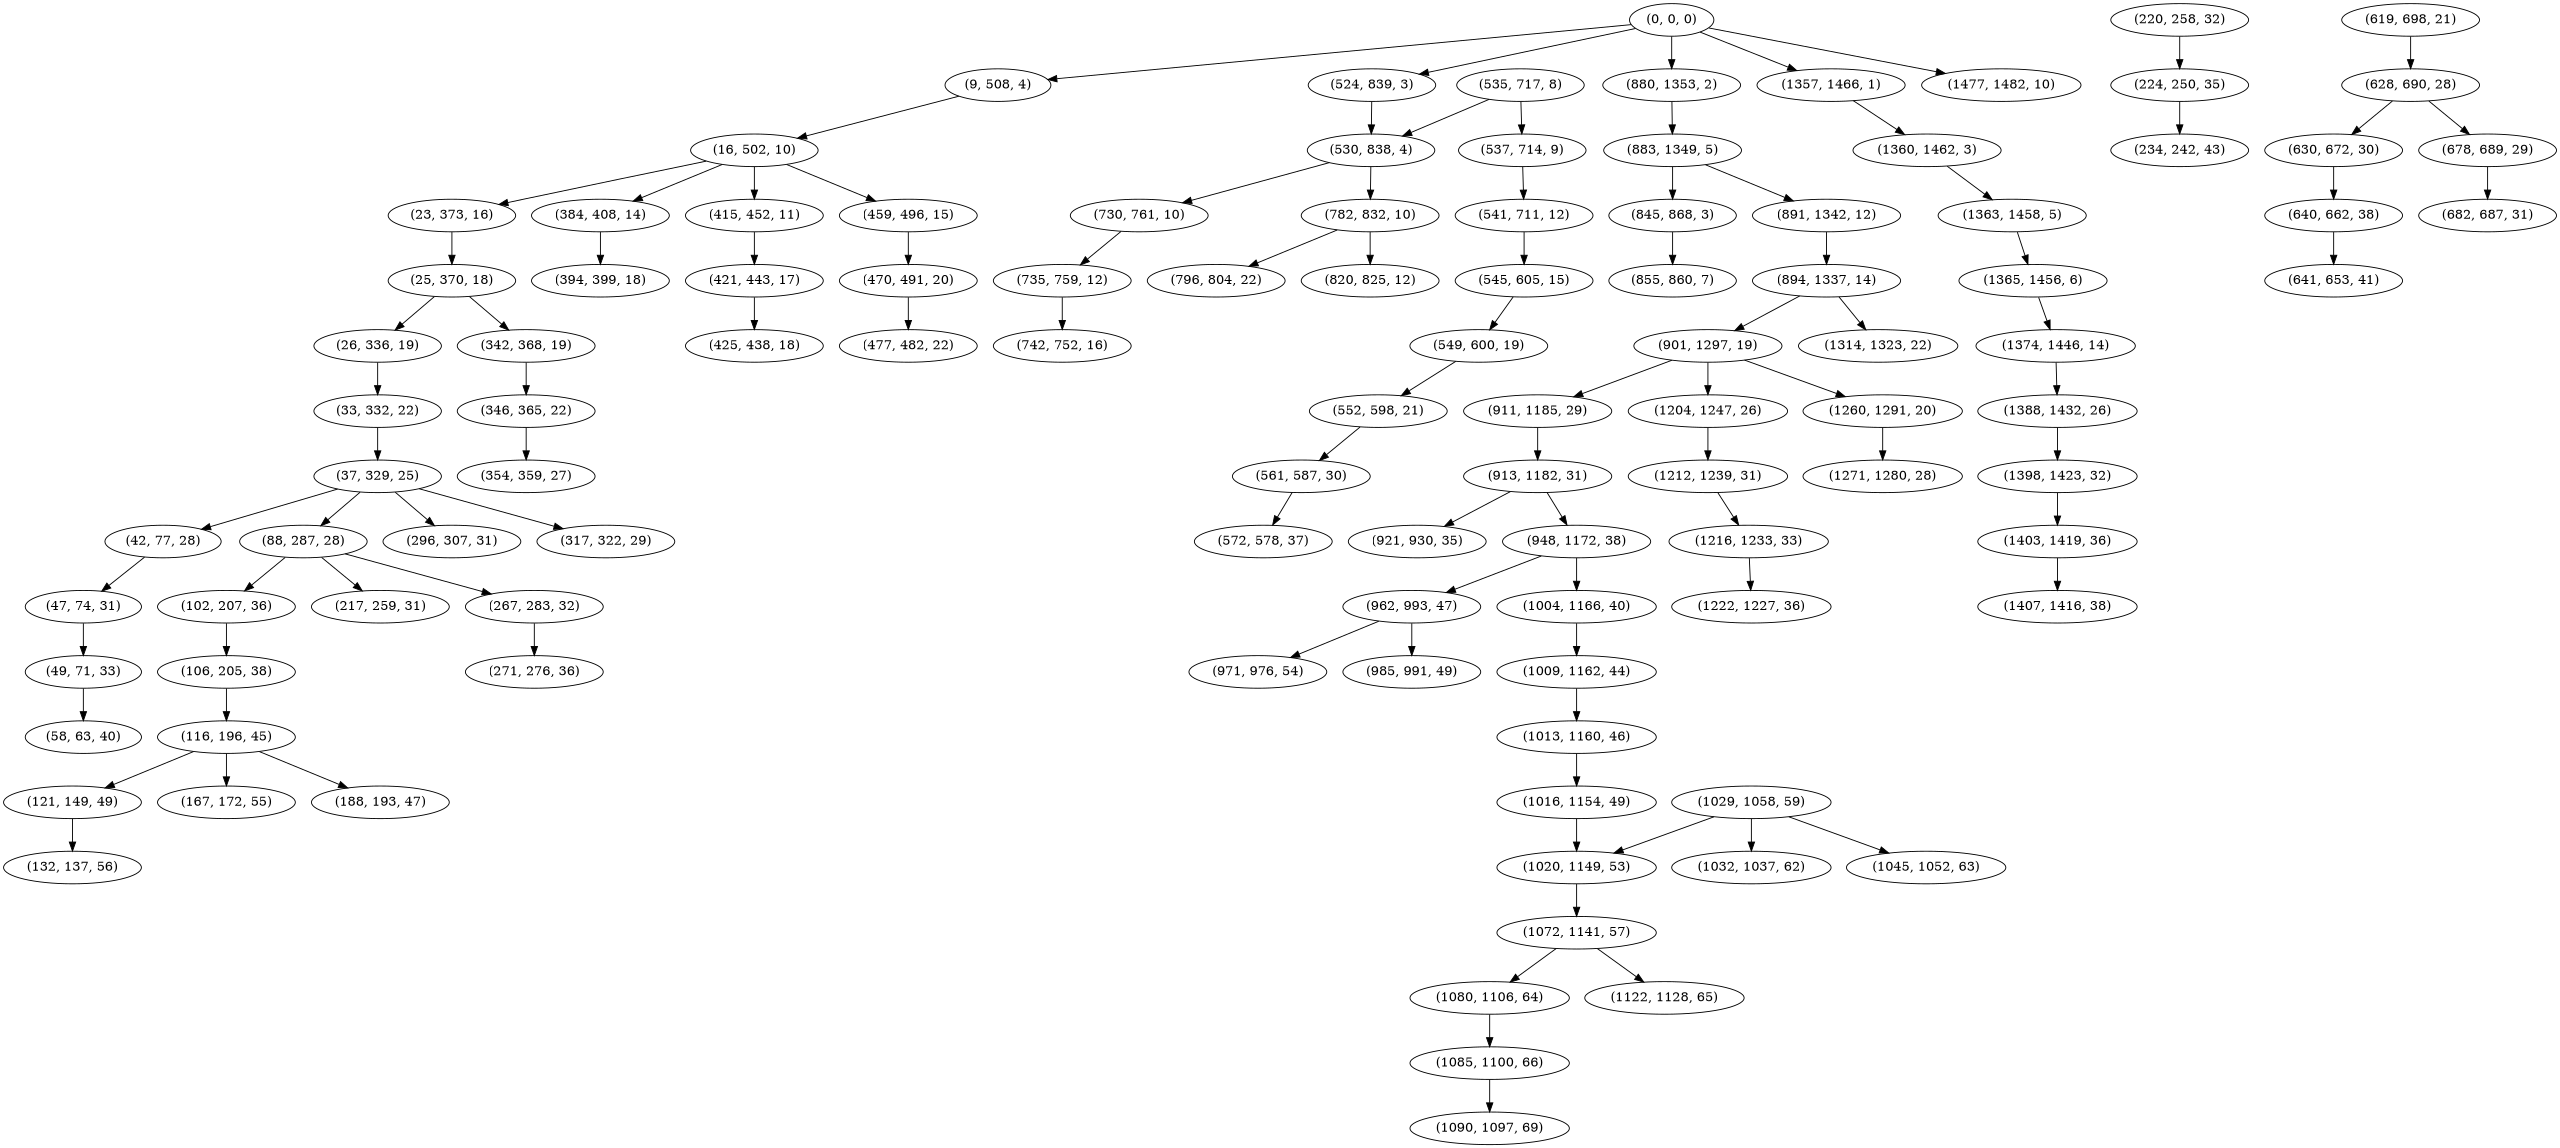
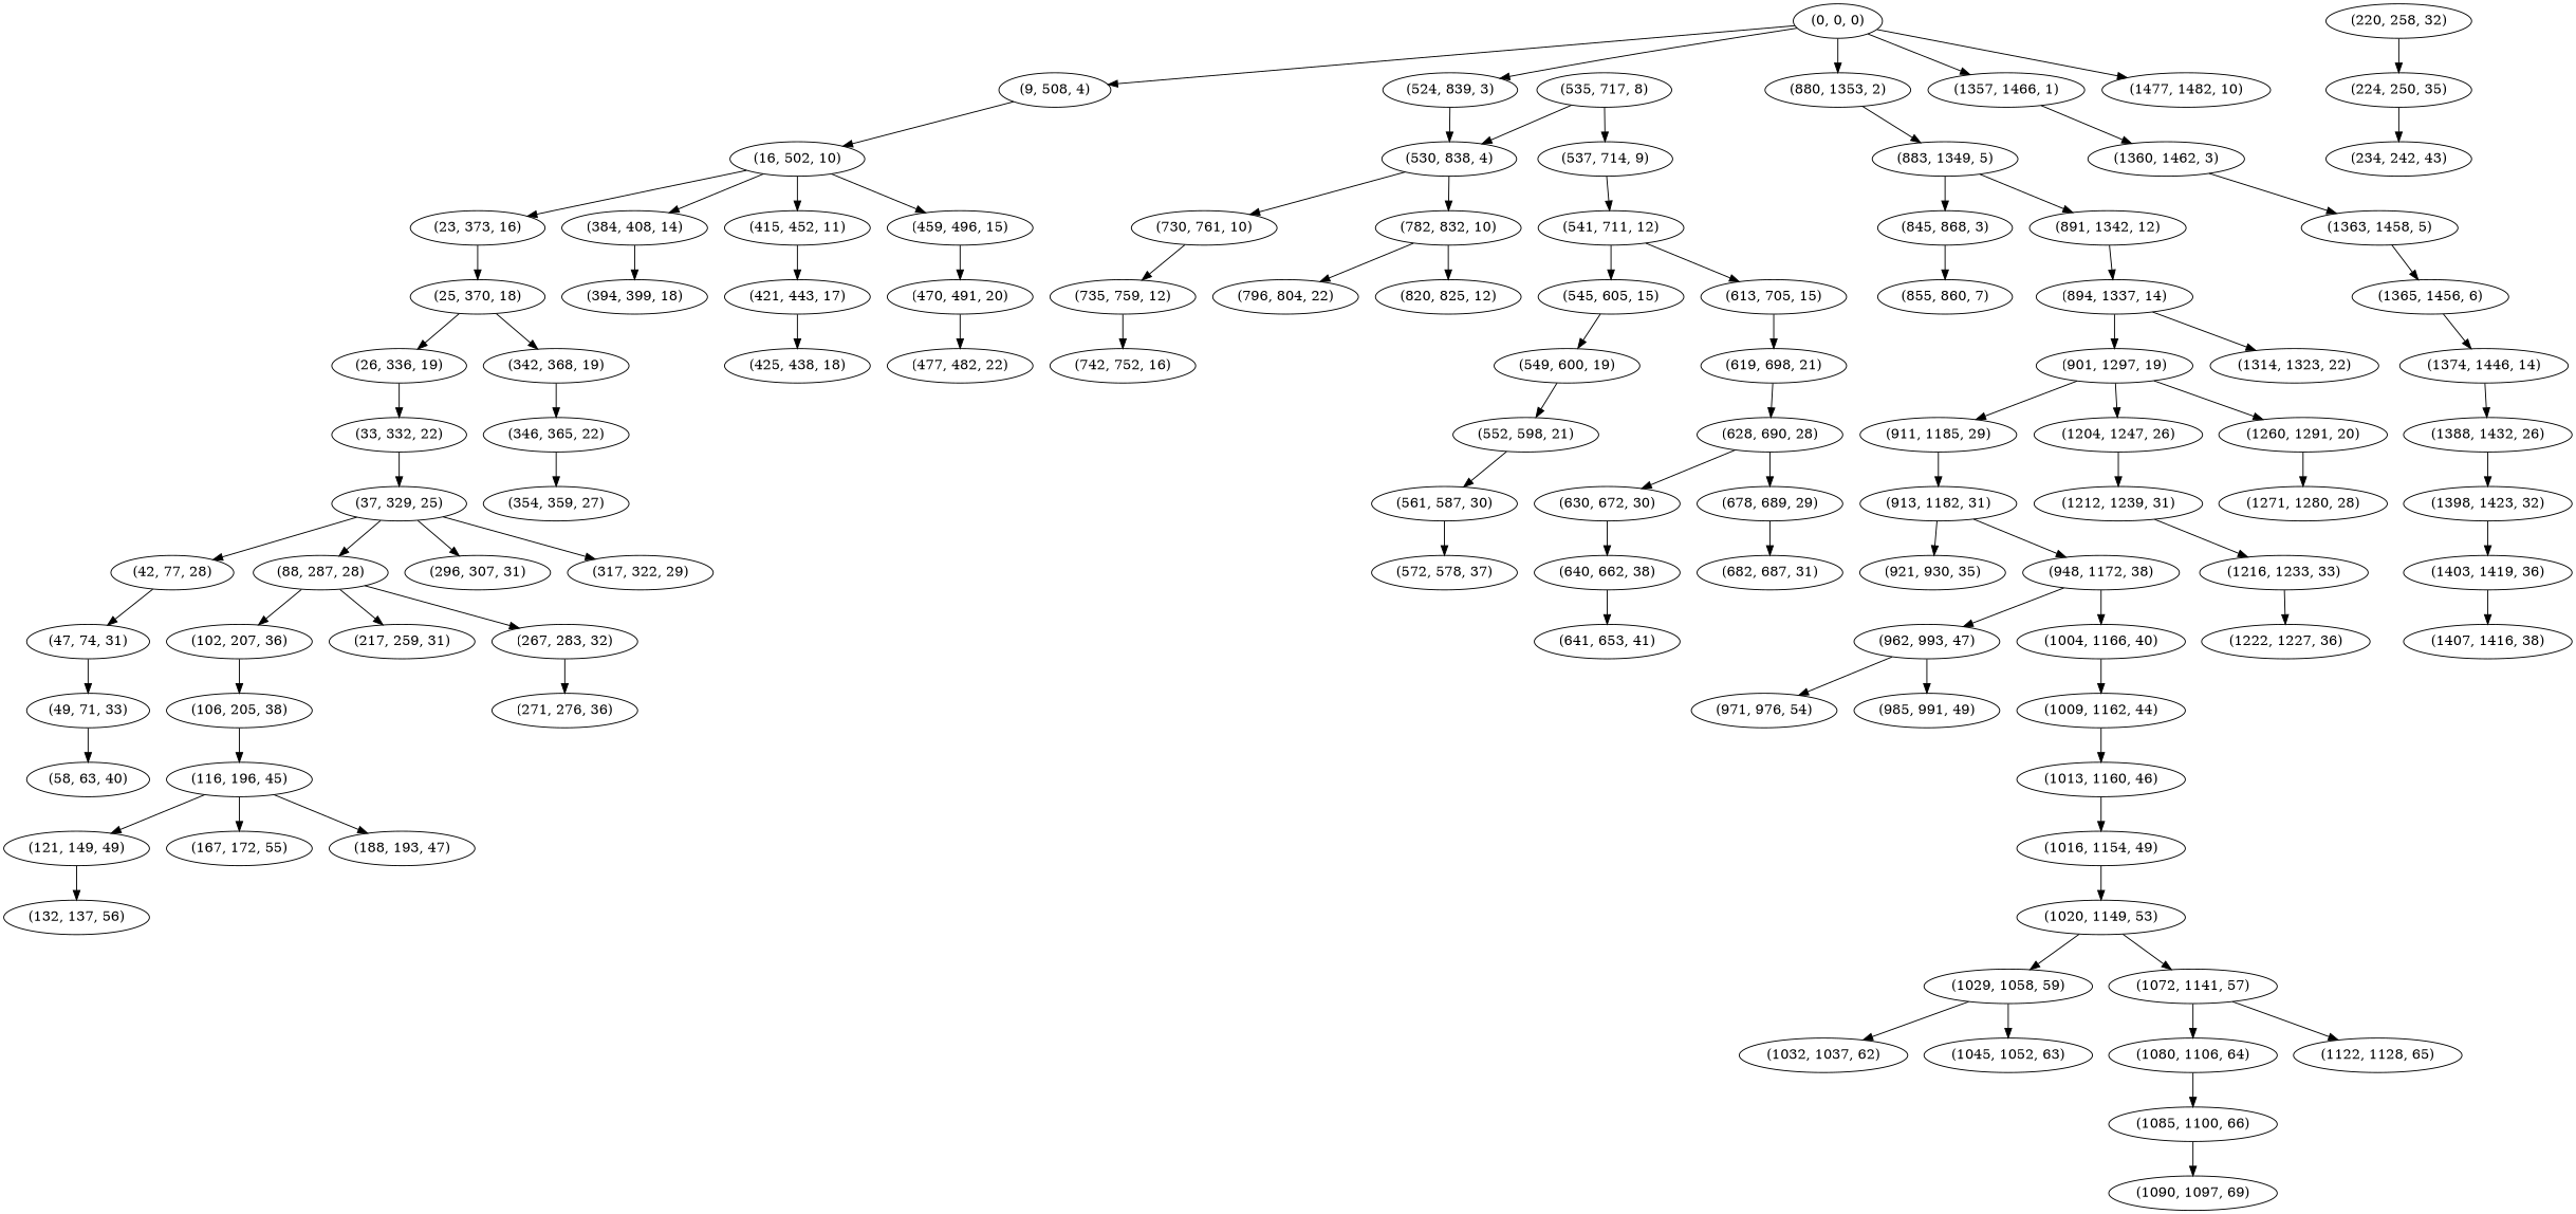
  digraph {
    "(0, 0, 0)"
    "(9, 508, 4)"
    "(524, 839, 3)"
    "(880, 1353, 2)"
    "(1357, 1466, 1)"
    "(1477, 1482, 10)"
    "(16, 502, 10)"
    "(530, 838, 4)"
    "(845, 868, 3)"
    "(855, 860, 7)"
    "(883, 1349, 5)"
    "(1360, 1462, 3)"
    "(23, 373, 16)"
    "(384, 408, 14)"
    "(415, 452, 11)"
    "(459, 496, 15)"
    "(25, 370, 18)"
    "(394, 399, 18)"
    "(421, 443, 17)"
    "(470, 491, 20)"
    "(26, 336, 19)"
    "(342, 368, 19)"
    "(33, 332, 22)"
    "(346, 365, 22)"
    "(37, 329, 25)"
    "(42, 77, 28)"
    "(88, 287, 28)"
    "(296, 307, 31)"
    "(317, 322, 29)"
    "(47, 74, 31)"
    "(102, 207, 36)"
    "(217, 259, 31)"
    "(267, 283, 32)"
    "(49, 71, 33)"
    "(58, 63, 40)"
    "(106, 205, 38)"
    "(271, 276, 36)"
    "(116, 196, 45)"
    "(121, 149, 49)"
    "(167, 172, 55)"
    "(188, 193, 47)"
    "(132, 137, 56)"
    "(220, 258, 32)"
    "(224, 250, 35)"
    "(234, 242, 43)"
    "(354, 359, 27)"
    "(425, 438, 18)"
    "(477, 482, 22)"
    "(730, 761, 10)"
    "(782, 832, 10)"
    "(535, 717, 8)"
    "(537, 714, 9)"
    "(735, 759, 12)"
    "(796, 804, 22)"
    "(820, 825, 12)"
    "(541, 711, 12)"
    "(545, 605, 15)"
+   "(613, 705, 15)"
    "(549, 600, 19)"
    "(619, 698, 21)"
    "(552, 598, 21)"
    "(561, 587, 30)"
    "(572, 578, 37)"
    "(628, 690, 28)"
    "(630, 672, 30)"
    "(678, 689, 29)"
    "(640, 662, 38)"
    "(682, 687, 31)"
    n69 [label="(641, 653, 41)"]
    "(742, 752, 16)"
    "(891, 1342, 12)"
    "(894, 1337, 14)"
    "(901, 1297, 19)"
    "(1314, 1323, 22)"
    "(911, 1185, 29)"
    "(1204, 1247, 26)"
    "(1260, 1291, 20)"
    "(913, 1182, 31)"
    "(1212, 1239, 31)"
    "(1271, 1280, 28)"
    "(921, 930, 35)"
    "(948, 1172, 38)"
    "(962, 993, 47)"
    "(1004, 1166, 40)"
    "(971, 976, 54)"
    "(985, 991, 49)"
    "(1009, 1162, 44)"
    "(1013, 1160, 46)"
    "(1016, 1154, 49)"
    "(1020, 1149, 53)"
    "(1029, 1058, 59)"
    "(1072, 1141, 57)"
    "(1032, 1037, 62)"
    "(1045, 1052, 63)"
    "(1080, 1106, 64)"
    "(1122, 1128, 65)"
    "(1085, 1100, 66)"
    "(1090, 1097, 69)"
    "(1216, 1233, 33)"
    "(1222, 1227, 36)"
    "(1363, 1458, 5)"
    "(1365, 1456, 6)"
    "(1374, 1446, 14)"
    "(1388, 1432, 26)"
    "(1398, 1423, 32)"
    "(1403, 1419, 36)"
    "(1407, 1416, 38)"
    "(0, 0, 0)" -> "(9, 508, 4)"
    "(0, 0, 0)" -> "(524, 839, 3)"
    "(0, 0, 0)" -> "(880, 1353, 2)"
    "(0, 0, 0)" -> "(1357, 1466, 1)"
    "(0, 0, 0)" -> "(1477, 1482, 10)"
    "(9, 508, 4)" -> "(16, 502, 10)"
    "(524, 839, 3)" -> "(530, 838, 4)"
    "(880, 1353, 2)" -> "(883, 1349, 5)"
    "(1357, 1466, 1)" -> "(1360, 1462, 3)"
    "(16, 502, 10)" -> "(23, 373, 16)"
    "(16, 502, 10)" -> "(384, 408, 14)"
    "(16, 502, 10)" -> "(415, 452, 11)"
    "(16, 502, 10)" -> "(459, 496, 15)"
    "(530, 838, 4)" -> "(730, 761, 10)"
    "(530, 838, 4)" -> "(782, 832, 10)"
    "(845, 868, 3)" -> "(855, 860, 7)"
    "(883, 1349, 5)" -> "(845, 868, 3)"
    "(883, 1349, 5)" -> "(891, 1342, 12)"
    "(1360, 1462, 3)" -> "(1363, 1458, 5)"
    "(23, 373, 16)" -> "(25, 370, 18)"
    "(384, 408, 14)" -> "(394, 399, 18)"
    "(415, 452, 11)" -> "(421, 443, 17)"
    "(459, 496, 15)" -> "(470, 491, 20)"
    "(25, 370, 18)" -> "(26, 336, 19)"
    "(25, 370, 18)" -> "(342, 368, 19)"
    "(421, 443, 17)" -> "(425, 438, 18)"
    "(470, 491, 20)" -> "(477, 482, 22)"
    "(26, 336, 19)" -> "(33, 332, 22)"
    "(342, 368, 19)" -> "(346, 365, 22)"
    "(33, 332, 22)" -> "(37, 329, 25)"
    "(346, 365, 22)" -> "(354, 359, 27)"
    "(37, 329, 25)" -> "(42, 77, 28)"
    "(37, 329, 25)" -> "(88, 287, 28)"
    "(37, 329, 25)" -> "(296, 307, 31)"
    "(37, 329, 25)" -> "(317, 322, 29)"
    "(42, 77, 28)" -> "(47, 74, 31)"
    "(88, 287, 28)" -> "(102, 207, 36)"
    "(88, 287, 28)" -> "(217, 259, 31)"
    "(88, 287, 28)" -> "(267, 283, 32)"
    "(47, 74, 31)" -> "(49, 71, 33)"
    "(102, 207, 36)" -> "(106, 205, 38)"
    "(267, 283, 32)" -> "(271, 276, 36)"
    "(49, 71, 33)" -> "(58, 63, 40)"
    "(106, 205, 38)" -> "(116, 196, 45)"
    "(116, 196, 45)" -> "(121, 149, 49)"
    "(116, 196, 45)" -> "(167, 172, 55)"
    "(116, 196, 45)" -> "(188, 193, 47)"
    "(121, 149, 49)" -> "(132, 137, 56)"
    "(220, 258, 32)" -> "(224, 250, 35)"
    "(224, 250, 35)" -> "(234, 242, 43)"
    "(730, 761, 10)" -> "(735, 759, 12)"
    "(782, 832, 10)" -> "(796, 804, 22)"
    "(782, 832, 10)" -> "(820, 825, 12)"
    "(535, 717, 8)" -> "(530, 838, 4)"
    "(535, 717, 8)" -> "(537, 714, 9)"
    "(537, 714, 9)" -> "(541, 711, 12)"
    "(735, 759, 12)" -> "(742, 752, 16)"
    "(541, 711, 12)" -> "(545, 605, 15)"
+   "(541, 711, 12)" -> "(613, 705, 15)"
    "(545, 605, 15)" -> "(549, 600, 19)"
+   "(613, 705, 15)" -> "(619, 698, 21)"
    "(549, 600, 19)" -> "(552, 598, 21)"
    "(619, 698, 21)" -> "(628, 690, 28)"
    "(552, 598, 21)" -> "(561, 587, 30)"
    "(561, 587, 30)" -> "(572, 578, 37)"
    "(628, 690, 28)" -> "(630, 672, 30)"
    "(628, 690, 28)" -> "(678, 689, 29)"
    "(630, 672, 30)" -> "(640, 662, 38)"
    "(678, 689, 29)" -> "(682, 687, 31)"
    "(640, 662, 38)" -> n69
    "(891, 1342, 12)" -> "(894, 1337, 14)"
    "(894, 1337, 14)" -> "(901, 1297, 19)"
    "(894, 1337, 14)" -> "(1314, 1323, 22)"
    "(901, 1297, 19)" -> "(911, 1185, 29)"
    "(901, 1297, 19)" -> "(1204, 1247, 26)"
    "(901, 1297, 19)" -> "(1260, 1291, 20)"
    "(911, 1185, 29)" -> "(913, 1182, 31)"
    "(1204, 1247, 26)" -> "(1212, 1239, 31)"
    "(1260, 1291, 20)" -> "(1271, 1280, 28)"
    "(913, 1182, 31)" -> "(921, 930, 35)"
    "(913, 1182, 31)" -> "(948, 1172, 38)"
    "(1212, 1239, 31)" -> "(1216, 1233, 33)"
    "(948, 1172, 38)" -> "(962, 993, 47)"
    "(948, 1172, 38)" -> "(1004, 1166, 40)"
    "(962, 993, 47)" -> "(971, 976, 54)"
    "(962, 993, 47)" -> "(985, 991, 49)"
    "(1004, 1166, 40)" -> "(1009, 1162, 44)"
    "(1009, 1162, 44)" -> "(1013, 1160, 46)"
    "(1013, 1160, 46)" -> "(1016, 1154, 49)"
    "(1016, 1154, 49)" -> "(1020, 1149, 53)"
-   "(1029, 1058, 59)" -> "(1020, 1149, 53)"
+   "(1020, 1149, 53)" -> "(1029, 1058, 59)"
    "(1020, 1149, 53)" -> "(1072, 1141, 57)"
    "(1029, 1058, 59)" -> "(1032, 1037, 62)"
    "(1029, 1058, 59)" -> "(1045, 1052, 63)"
    "(1072, 1141, 57)" -> "(1080, 1106, 64)"
    "(1072, 1141, 57)" -> "(1122, 1128, 65)"
    "(1080, 1106, 64)" -> "(1085, 1100, 66)"
    "(1085, 1100, 66)" -> "(1090, 1097, 69)"
    "(1216, 1233, 33)" -> "(1222, 1227, 36)"
    "(1363, 1458, 5)" -> "(1365, 1456, 6)"
    "(1365, 1456, 6)" -> "(1374, 1446, 14)"
    "(1374, 1446, 14)" -> "(1388, 1432, 26)"
    "(1388, 1432, 26)" -> "(1398, 1423, 32)"
    "(1398, 1423, 32)" -> "(1403, 1419, 36)"
    "(1403, 1419, 36)" -> "(1407, 1416, 38)"
  }
